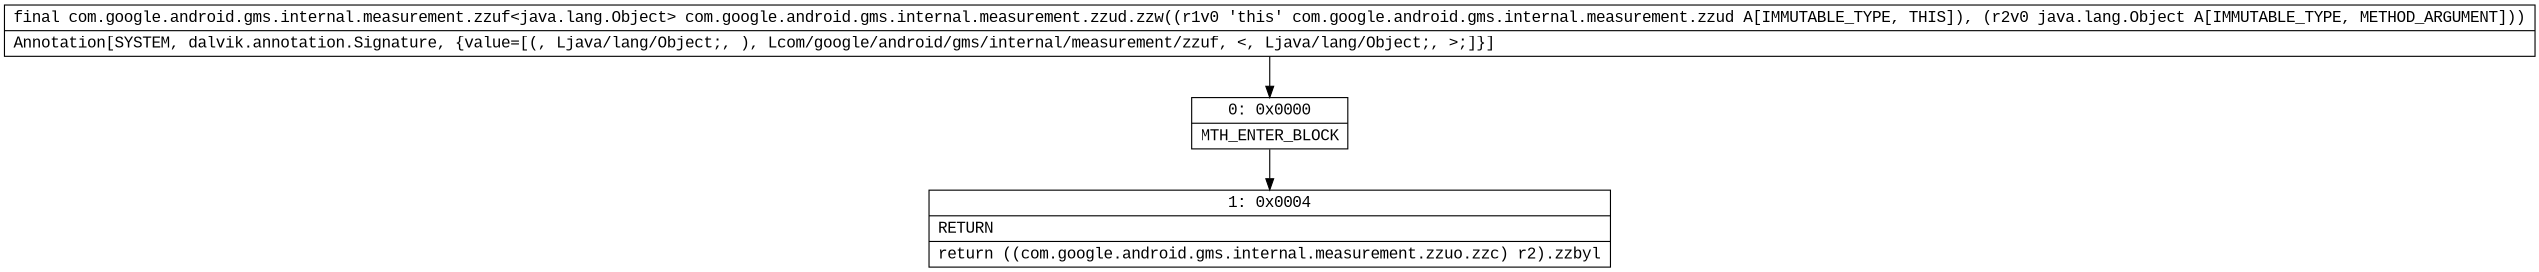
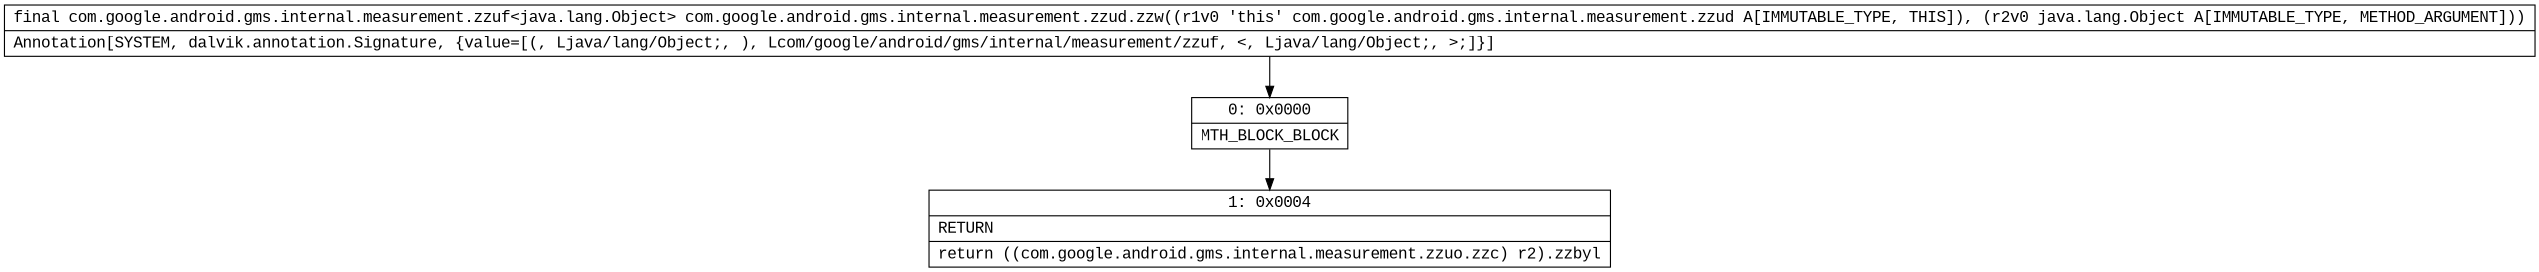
  digraph {
    fontname="Liberation Mono"
    node [shape=record fontname="Liberation Mono"]
    edge [fontname="Liberation Mono"]
-   n1 [label="{0\:\ 0x0000|MTH_ENTER_BLOCK\l}"]
+   n1 [label="{0\:\ 0x0000|MTH_BLOCK_BLOCK\l}"]
    n2 [label="{1\:\ 0x0004|RETURN\l|return ((com.google.android.gms.internal.measurement.zzuo.zzc) r2).zzbyl\l}"]
    n3 [label="{final com.google.android.gms.internal.measurement.zzuf\<java.lang.Object\> com.google.android.gms.internal.measurement.zzud.zzw((r1v0 'this' com.google.android.gms.internal.measurement.zzud A[IMMUTABLE_TYPE, THIS]), (r2v0 java.lang.Object A[IMMUTABLE_TYPE, METHOD_ARGUMENT]))  | Annotation[SYSTEM, dalvik.annotation.Signature, \{value=[(, Ljava\/lang\/Object;, ), Lcom\/google\/android\/gms\/internal\/measurement\/zzuf, \<, Ljava\/lang\/Object;, \>;]\}]\l}"]
    n1 -> n2
    n3 -> n1
  }
